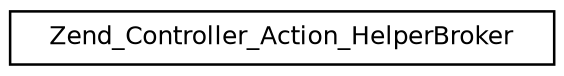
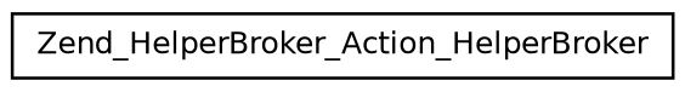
  digraph {
    rankdir=LR
-   n1 [color=black fillcolor=white fontname=Helvetica fontsize=10 height=0.2 label=Zend_Controller_Action_HelperBroker shape=record style=filled width=0.4]
+   n1 [color=black fillcolor=white fontname=Helvetica fontsize=10 height=0.2 label=Zend_HelperBroker_Action_HelperBroker shape=record style=filled width=0.4]
  }
